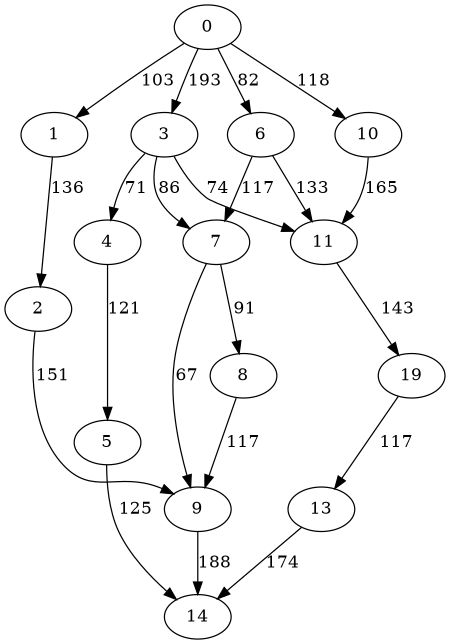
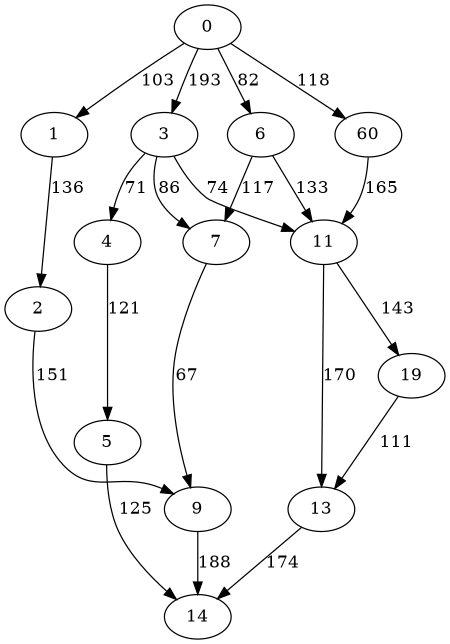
  digraph {
    0
    1
    3
    6
-   10
+   10 [label=60]
    2
    4
    7
    11
    9
    5
-   8
    n13 [label=19]
    13
    14
    0 -> 1 [label=103]
    0 -> 3 [label=193]
    0 -> 6 [label=82]
    0 -> 10 [label=118]
    1 -> 2 [label=136]
    3 -> 4 [label=71]
    3 -> 7 [label=86]
    3 -> 11 [label=74]
    6 -> 7 [label=117]
    6 -> 11 [label=133]
    10 -> 11 [label=165]
    2 -> 9 [label=151]
    4 -> 5 [label=121]
    7 -> 9 [label=67]
-   7 -> 8 [label=91]
    11 -> n13 [label=143]
+   11 -> 13 [label=170]
    9 -> 14 [label=188]
    5 -> 14 [label=125]
-   8 -> 9 [label=117]
-   n13 -> 13 [label=117]
+   n13 -> 13 [label=111]
    13 -> 14 [label=174]
  }
